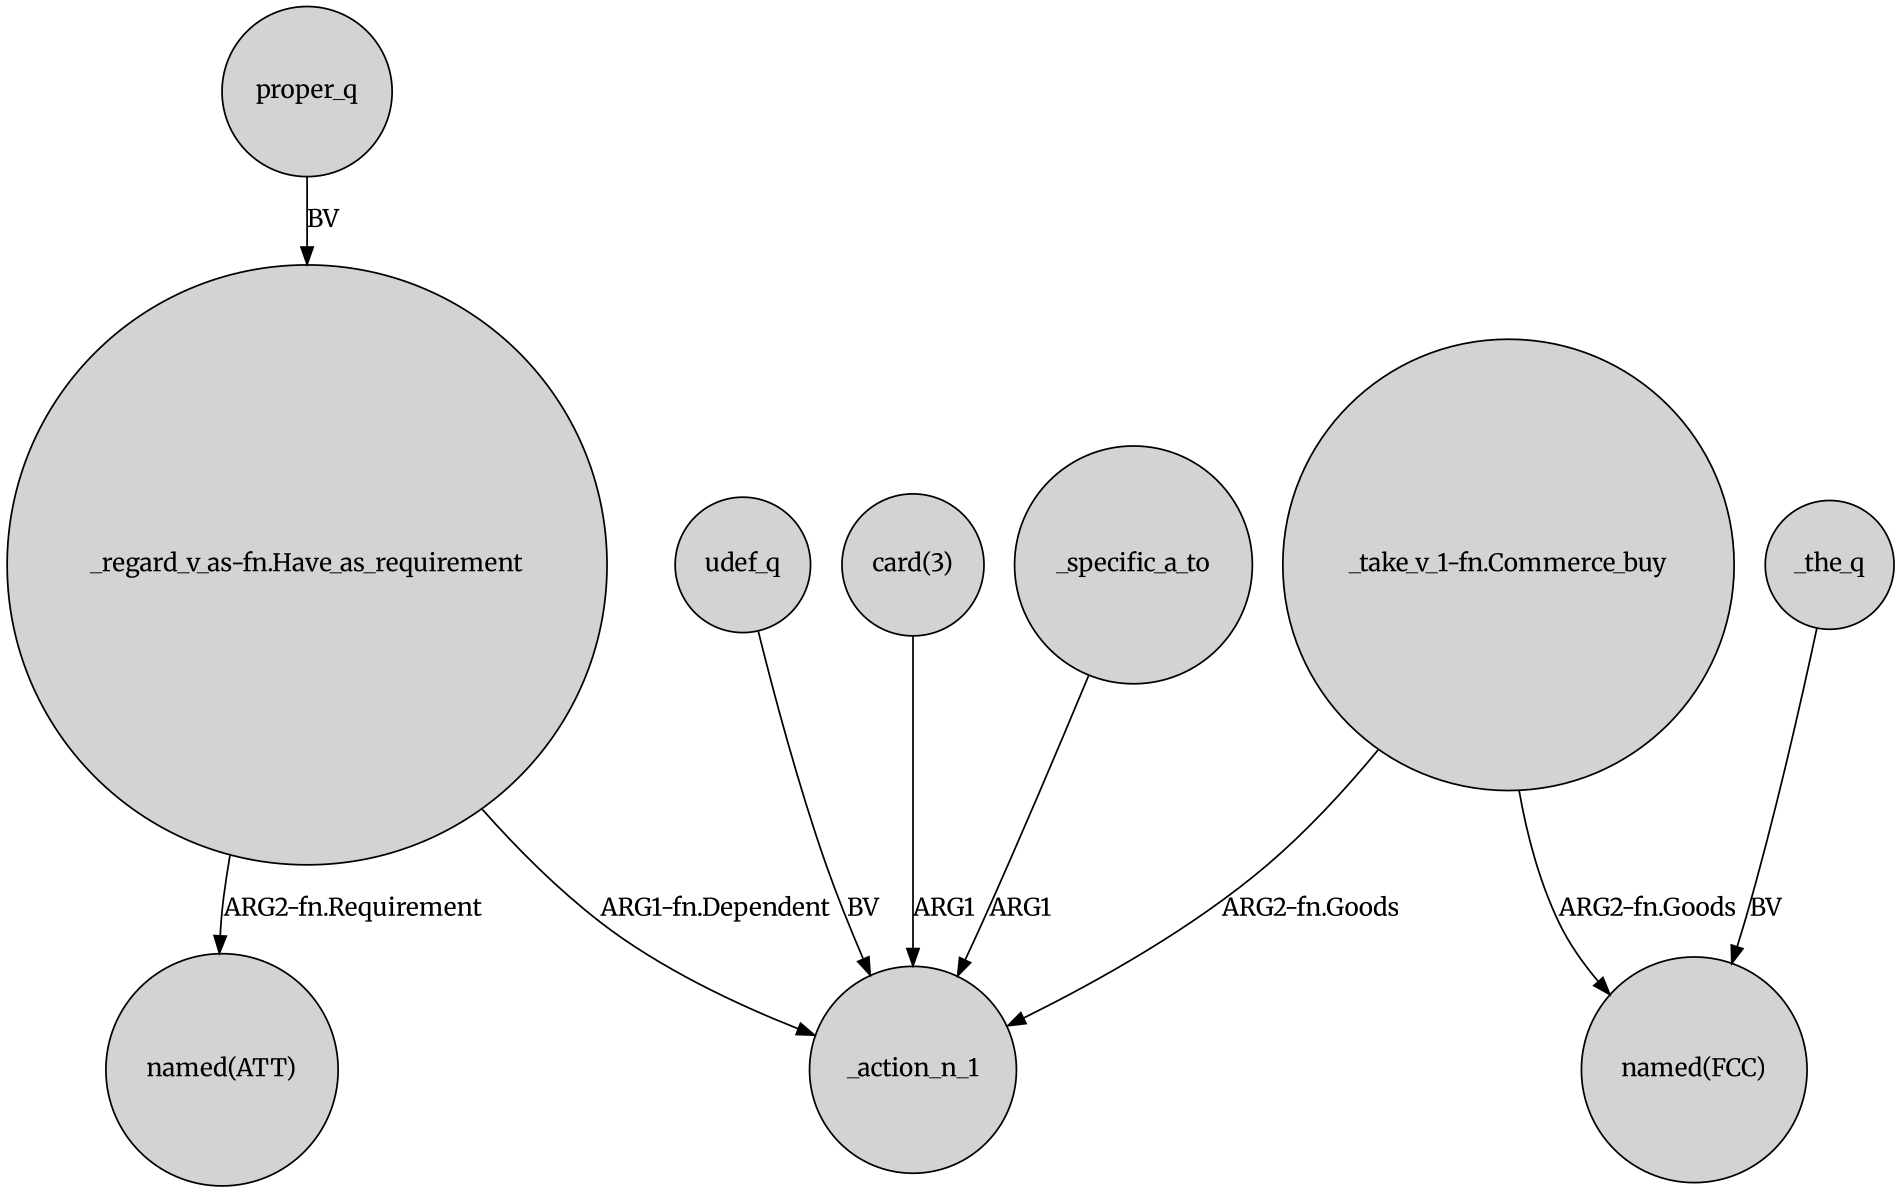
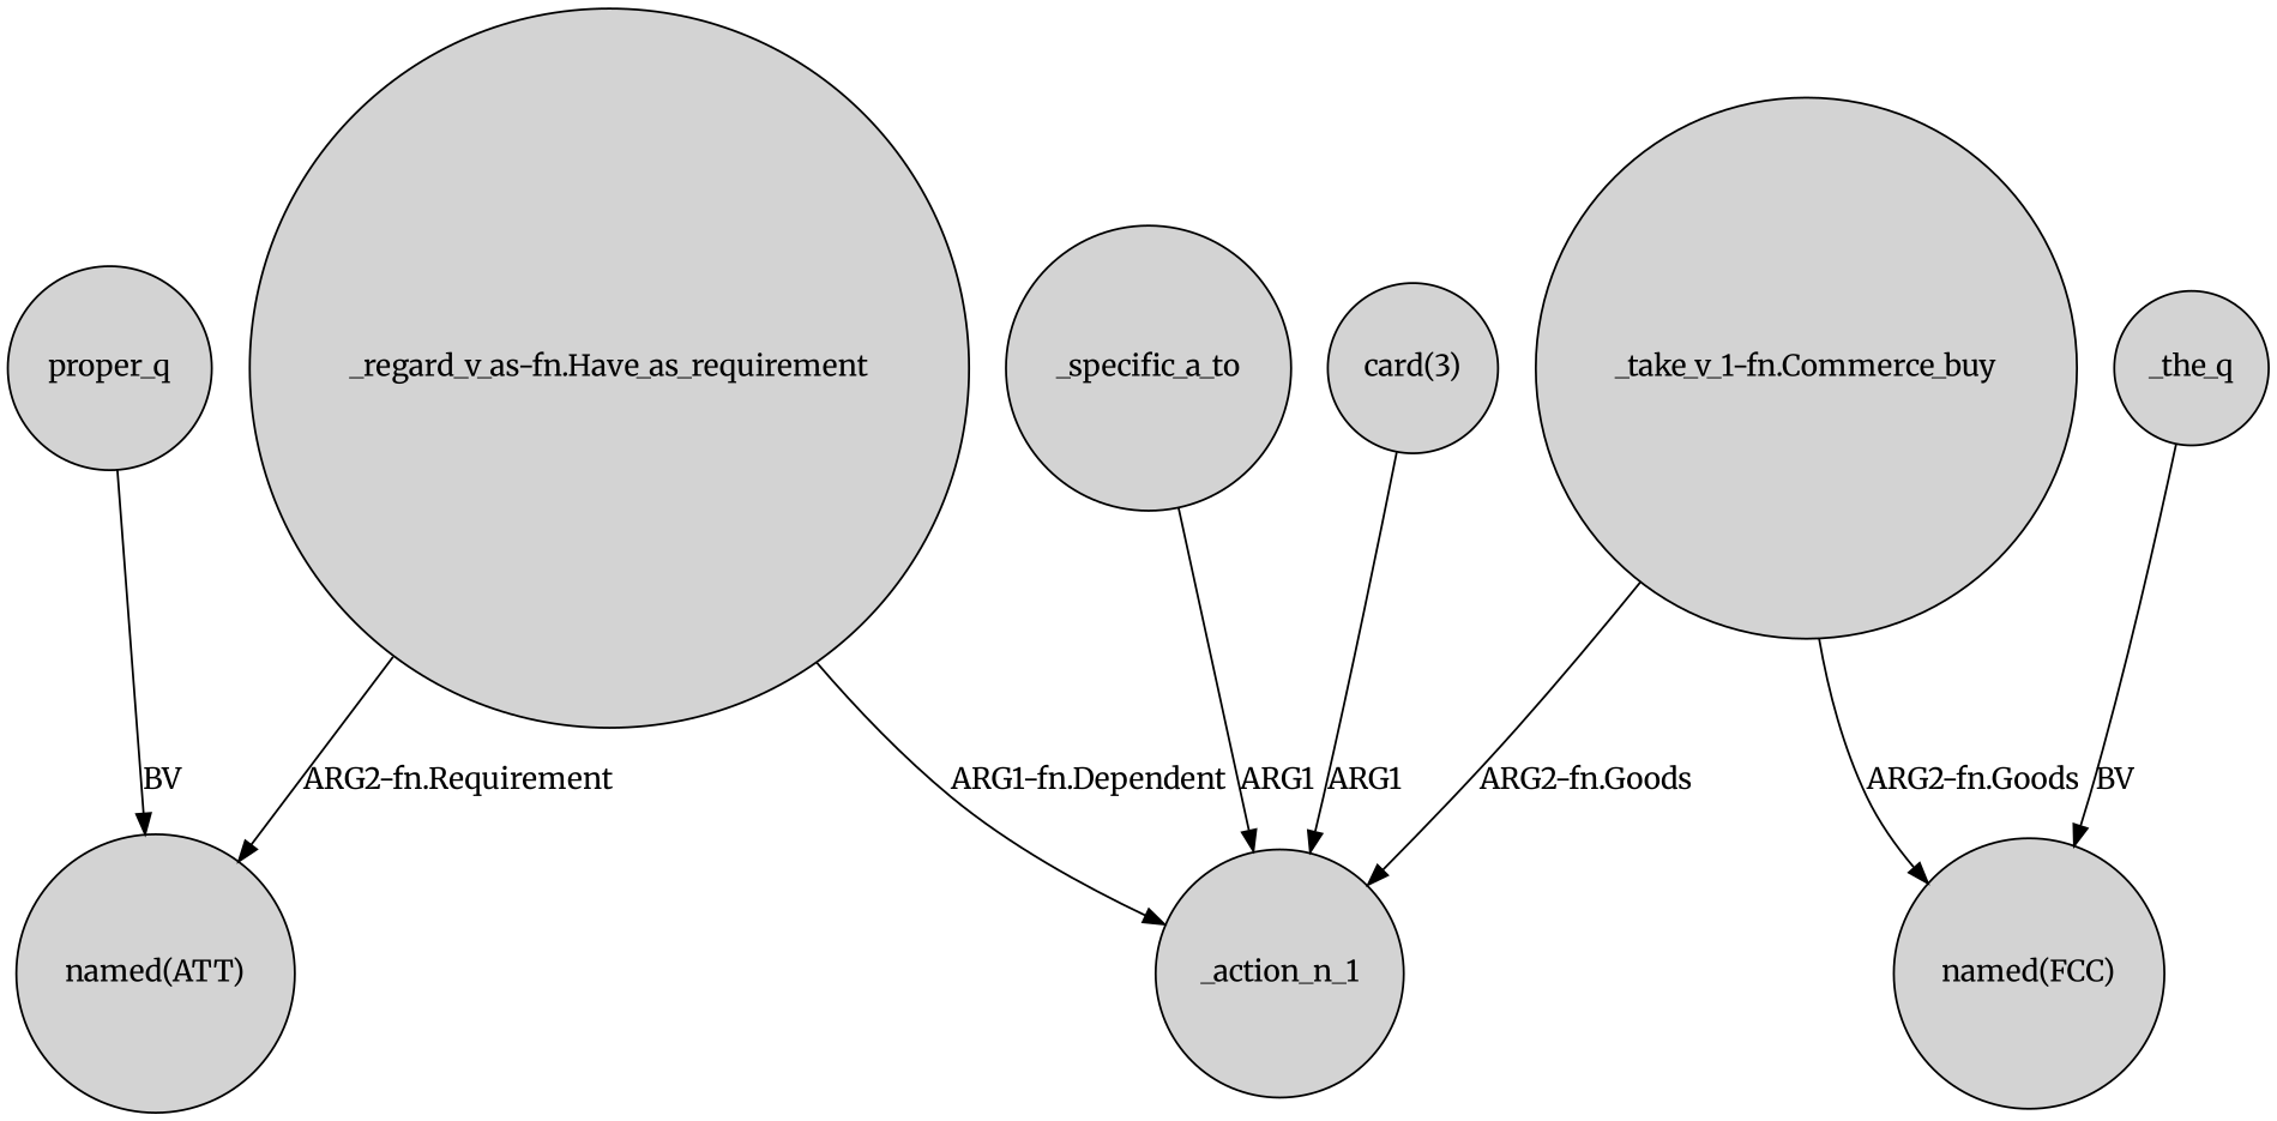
  digraph {
    fontname=Merriweather
    node [fontname=Merriweather shape=circle style=filled]
    edge [fontname=Merriweather]
    proper_q
    "named(ATT)"
    "_take_v_1-fn.Commerce_buy"
    _action_n_1
    "named(FCC)"
    _the_q
    "_regard_v_as-fn.Have_as_requirement"
    "card(3)"
    _specific_a_to
-   udef_q
-   proper_q -> "_regard_v_as-fn.Have_as_requirement" [label=BV]
+   proper_q -> "named(ATT)" [label=BV]
    "_take_v_1-fn.Commerce_buy" -> _action_n_1 [label="ARG2-fn.Goods"]
    "_take_v_1-fn.Commerce_buy" -> "named(FCC)" [label="ARG2-fn.Goods"]
    _the_q -> "named(FCC)" [label=BV]
    "_regard_v_as-fn.Have_as_requirement" -> "named(ATT)" [label="ARG2-fn.Requirement"]
    "_regard_v_as-fn.Have_as_requirement" -> _action_n_1 [label="ARG1-fn.Dependent"]
    "card(3)" -> _action_n_1 [label=ARG1]
    _specific_a_to -> _action_n_1 [label=ARG1]
-   udef_q -> _action_n_1 [label=BV]
  }
